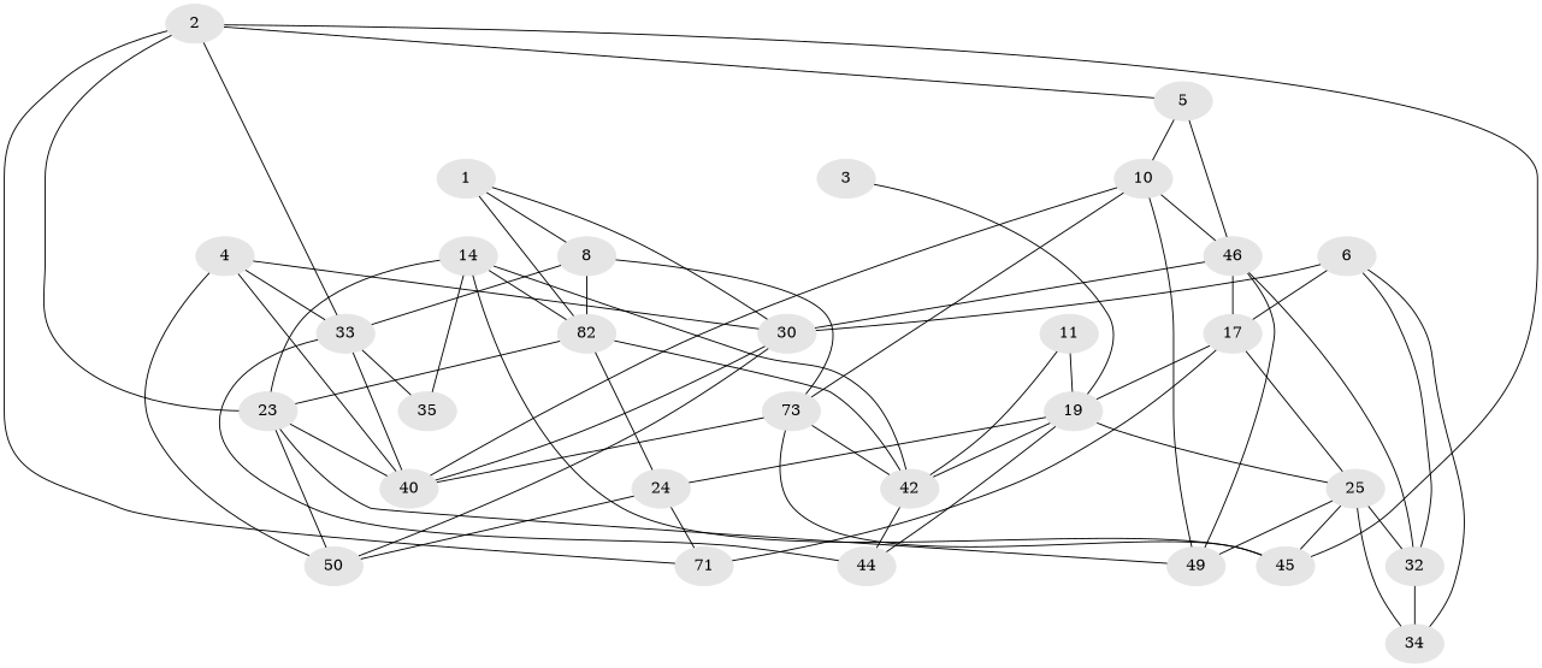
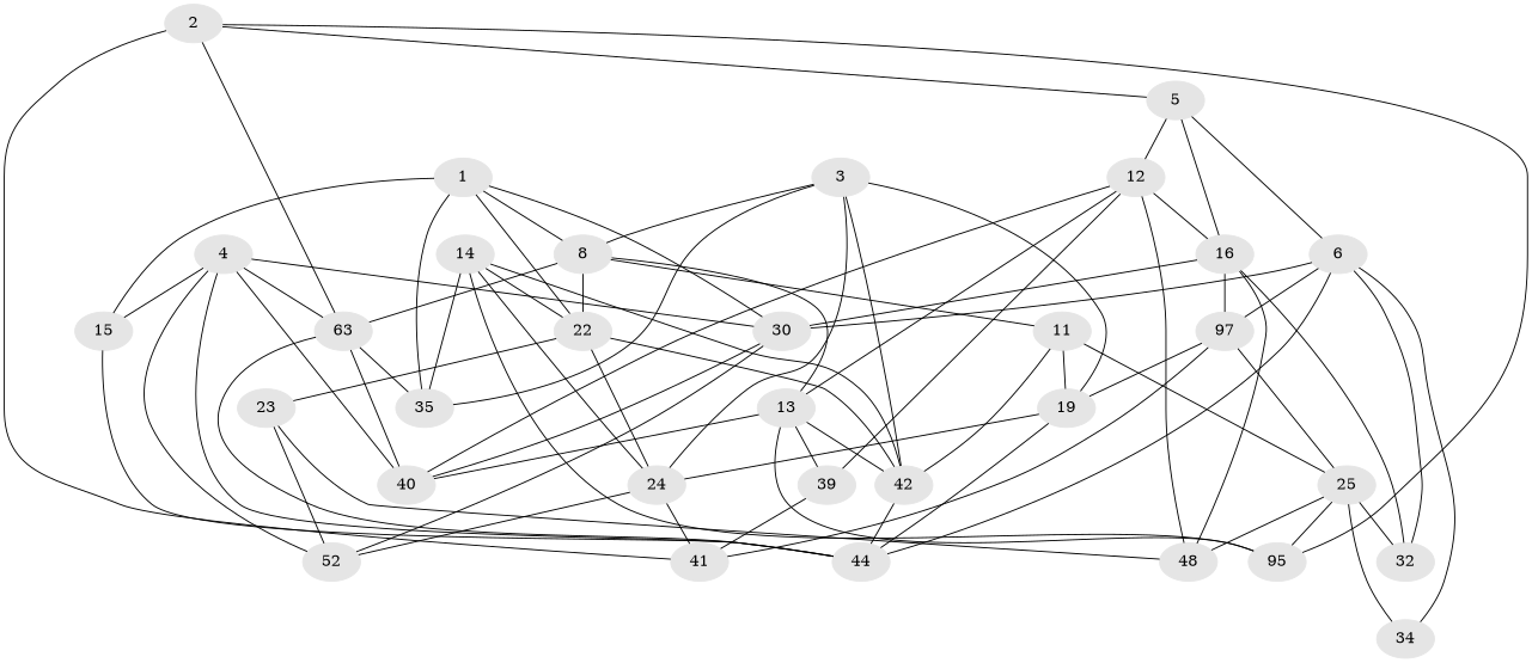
  graph {
    node [color=gray90 style=filled]
    1 [super="+55"]
    8 [super="+9"]
-   22 [super="+29" label=82]
+   15
+   22 [super="+29"]
    30 [super="+51"]
    35
-   33 [super="+47"]
+   33 [super="+47" label=63]
    11
-   13 [super="+20" label=73]
+   13 [super="+20"]
    44 [super="+54"]
    23 [super="+36"]
    24 [super="+31"]
    42 [super="+48"]
    40 [super="+50"]
-   52 [label=50]
+   52
    2 [super="+12"]
    5
-   41 [label=71]
-   45
+   41
+   45 [label=95]
    6 [super="+27"]
-   10 [super="+46"]
-   16 [super="+21" label=46]
-   49
+   10 [super="+46" label=12]
+   16 [super="+21"]
+   49 [label=48]
    3 [super="+37"]
    19 [super="+28"]
    4 [super="+7"]
-   17 [super="+18"]
+   17 [super="+18" label=97]
    32 [super="+38"]
    34
+   39
    25 [super="+53"]
    14 [super="+26"]
    1 -- 8
+   1 -- 15 [weight=2]
    1 -- 22
    1 -- 30
+   1 -- 35
    8 -- 22
    8 -- 33
+   8 -- 11
    8 -- 13
+   15 -- 44
    22 -- 23
    22 -- 24
    22 -- 42
    30 -- 40
    30 -- 52
    33 -- 35
    33 -- 44
    33 -- 40
    11 -- 42
    11 -- 19
-   19 -- 25
+   11 -- 25
    13 -- 42
    13 -- 40
    13 -- 45
-   23 -- 40
+   13 -- 39
    23 -- 52
    23 -- 49
    24 -- 52
    24 -- 41
    42 -- 44
    2 -- 33
-   2 -- 23 [weight=2]
    2 -- 5
    2 -- 41
    2 -- 45
+   5 -- 6
    5 -- 10
    5 -- 16
    6 -- 30
+   6 -- 44
    6 -- 17
    6 -- 32
    6 -- 34
    10 -- 13
    10 -- 40
    10 -- 16
    10 -- 49
+   10 -- 39
    16 -- 30
    16 -- 49
    16 -- 17
    16 -- 32
-   19 -- 42
+   3 -- 8
+   3 -- 35
+   3 -- 24
+   3 -- 42
    3 -- 19
    19 -- 44
    19 -- 24
+   4 -- 15
    4 -- 30
    4 -- 33
+   4 -- 44
    4 -- 40
    4 -- 52
    17 -- 41
    17 -- 19 [weight=2]
    17 -- 25
-   32 -- 34
+   39 -- 41
    25 -- 45
    25 -- 49
    25 -- 32
    25 -- 34
    14 -- 22
    14 -- 35
-   14 -- 23
+   14 -- 24
    14 -- 42
    14 -- 45
  }
